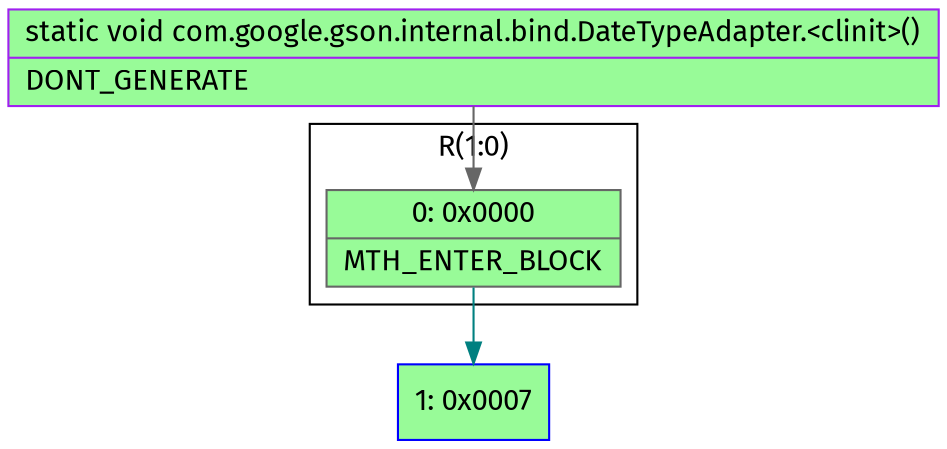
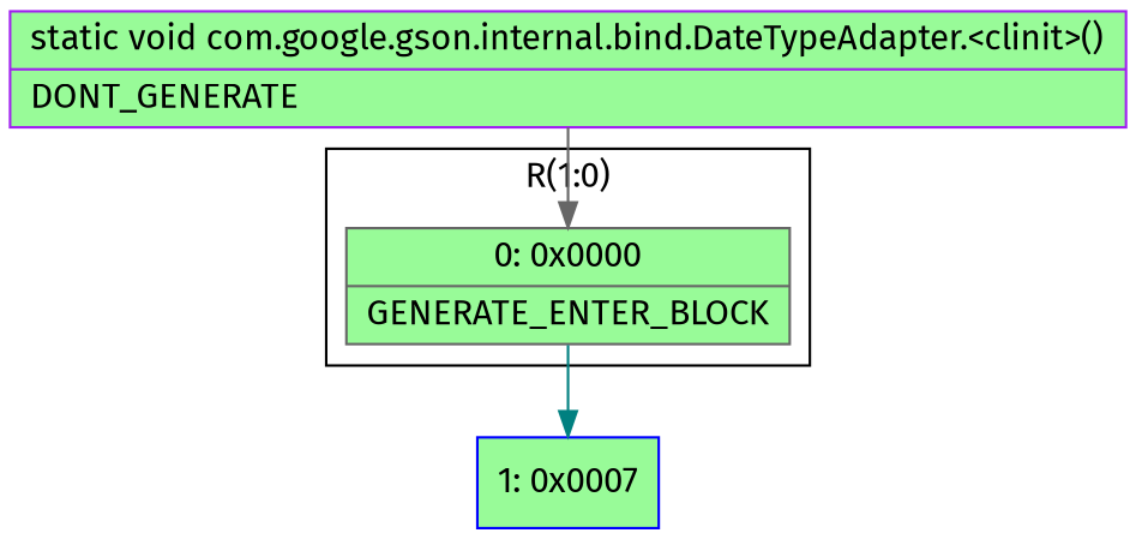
  digraph {
    fontname="Fira Sans"
    node [shape=record style=filled fillcolor=palegreen fontname="Fira Sans"]
    edge [fontname="Fira Sans"]
-   n1 [color=gray40 label="{0\:\ 0x0000|MTH_ENTER_BLOCK\l}"]
+   n1 [color=gray40 label="{0\:\ 0x0000|GENERATE_ENTER_BLOCK\l}"]
    n2 [color=blue label="{1\:\ 0x0007}"]
    n3 [label="{static void com.google.gson.internal.bind.DateTypeAdapter.\<clinit\>()  | DONT_GENERATE\l}" color=purple]
    subgraph cluster_1 {
      label="R(1:0)"
      n1
    }
    n1 -> n2 [color=teal]
    n3 -> n1 [color=gray40]
  }
